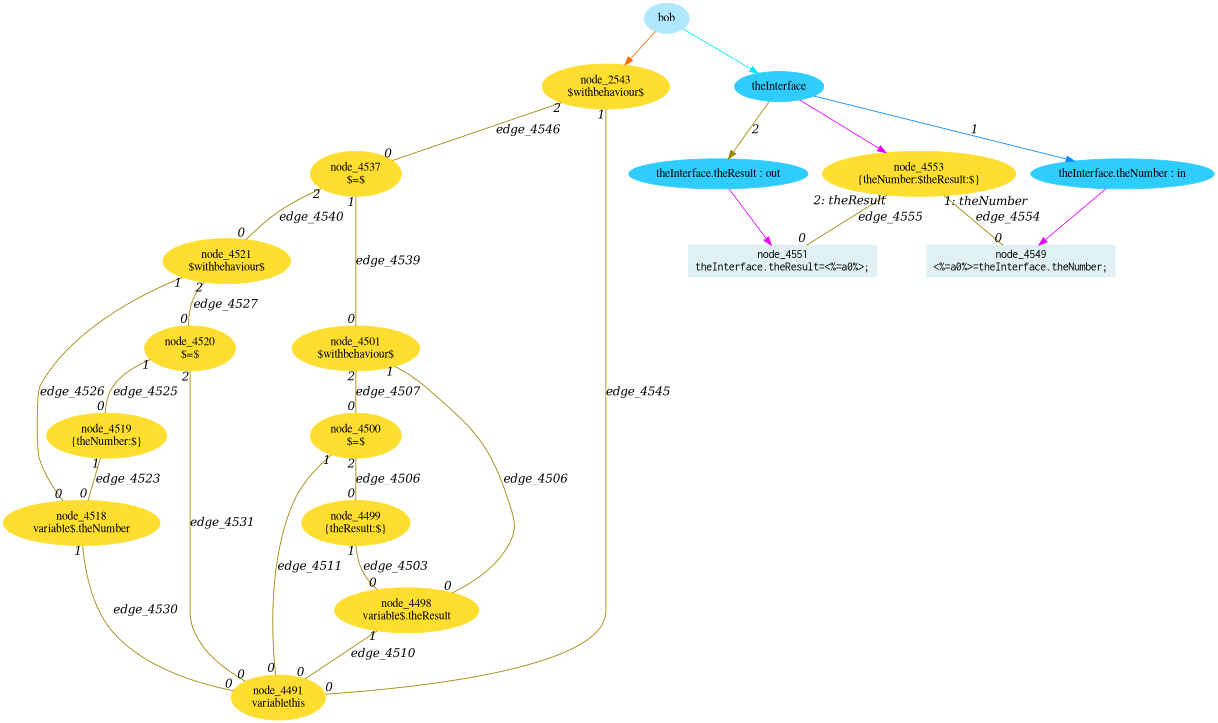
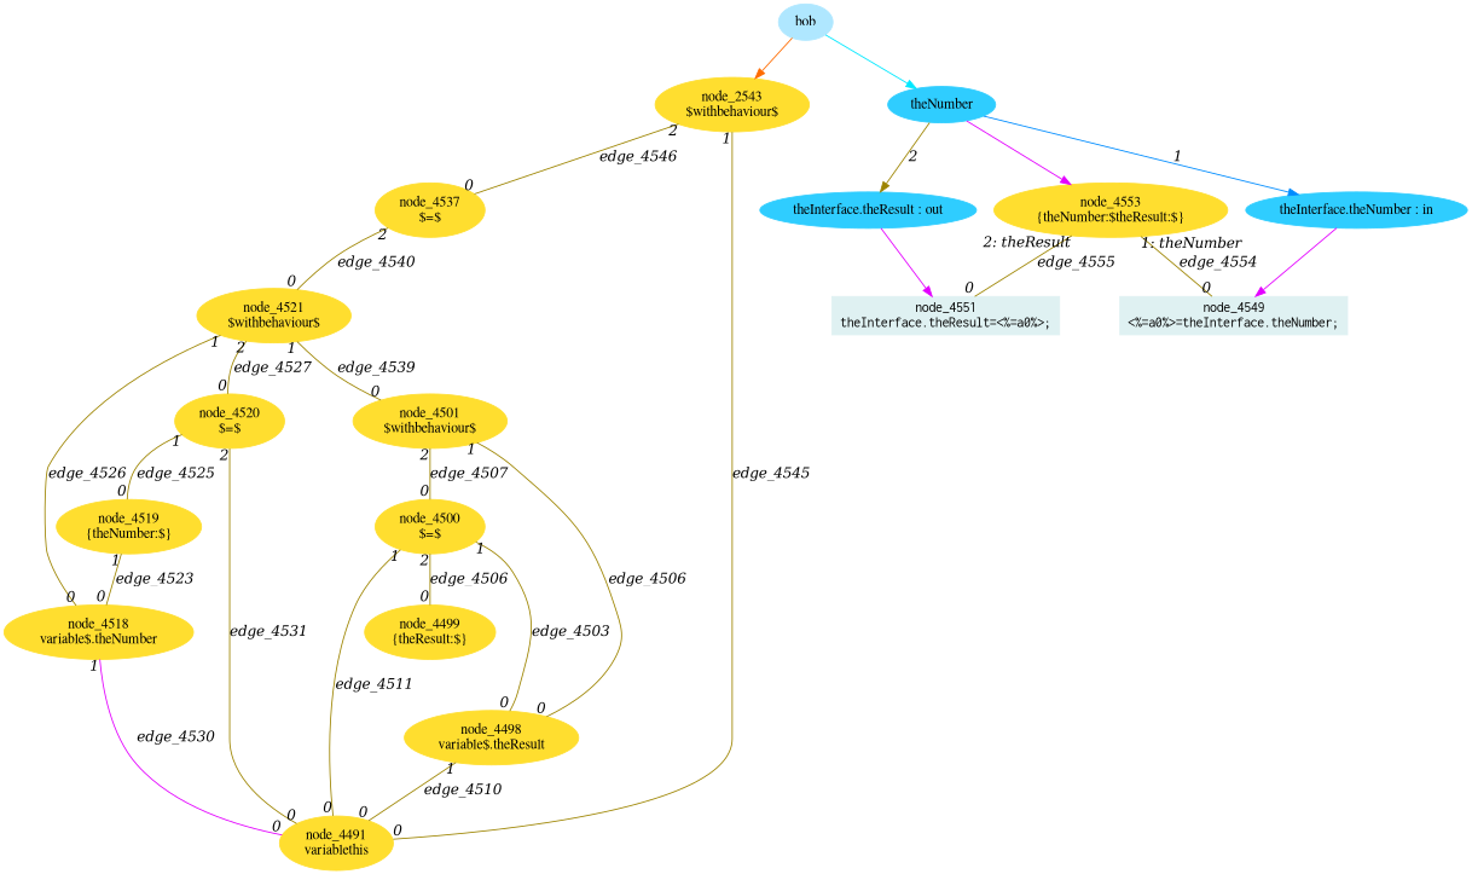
  digraph {
    node [color="#ffde2f" fontname=Times shape=ellipse style=filled]
    edge [arrowHead=none arrowsize=1 color="#9d8400" dir=none fontname="Times-Italic" headlabel=0 taillabel=1]
    n1 [label="node_4491\nvariablethis"]
    n2 [label="node_4498\nvariable$.theResult"]
    n3 [label="node_4499\n{theResult:$}"]
    n4 [label="node_4500\n$=$"]
    n5 [label="node_4501\n$withbehaviour$"]
    n6 [label="node_4518\nvariable$.theNumber"]
    n7 [label="node_4519\n{theNumber:$}"]
    n8 [label="node_4520\n$=$"]
    n9 [label="node_4521\n$withbehaviour$"]
    n10 [label="node_4537\n$=$"]
    n11 [label="node_2543\n$withbehaviour$"]
    n12 [color="#dff1f2" fontname=Courier label="node_4549\n<%=a0%>=theInterface.theNumber;\n" shape=box]
    n13 [color="#dff1f2" fontname=Courier label="node_4551\ntheInterface.theResult=<%=a0%>;\n" shape=box]
    n14 [label="node_4553\n{theNumber:$theResult:$}"]
    n15 [color="#afe7ff" label=bob]
-   n16 [color="#2fcdff" label=theInterface]
+   n16 [color="#2fcdff" label=theNumber]
    n17 [color="#2fcdff" label="theInterface.theNumber : in"]
    n18 [color="#2fcdff" label="theInterface.theResult : out"]
    n2 -> n1 [label=edge_4510]
-   n3 -> n2 [label=edge_4503]
+   n4 -> n2 [label=edge_4503]
    n4 -> n1 [label=edge_4511]
    n4 -> n3 [label=edge_4506 taillabel=2]
    n5 -> n2 [label=edge_4506]
    n5 -> n4 [label=edge_4507 taillabel=2]
-   n6 -> n1 [label=edge_4530]
+   n6 -> n1 [color="#e300ff" label=edge_4530]
    n7 -> n6 [label=edge_4523]
    n8 -> n1 [label=edge_4531 taillabel=2]
    n8 -> n7 [label=edge_4525]
    n9 -> n6 [label=edge_4526]
    n9 -> n8 [label=edge_4527 taillabel=2]
-   n10 -> n5 [label=edge_4539]
+   n9 -> n5 [label=edge_4539]
    n10 -> n9 [label=edge_4540 taillabel=2]
    n11 -> n1 [label=edge_4545]
    n11 -> n10 [label=edge_4546 taillabel=2]
    n14 -> n12 [label=edge_4554 taillabel="1: theNumber"]
    n14 -> n13 [label=edge_4555 taillabel="2: theResult"]
    n15 -> n11 [arrowHead=normal color="#ff6b00" dir=forward headlabel="" taillabel=""]
    n15 -> n16 [arrowHead=normal color="#00e8ff" dir=forward headlabel="" taillabel=""]
    n16 -> n14 [arrowHead=normal color="#e300ff" dir=forward headlabel="" taillabel=""]
    n16 -> n17 [arrowHead=normal color="#008cff" dir=forward label=1 headlabel="" taillabel=""]
    n16 -> n18 [arrowHead=normal dir=forward label=2 headlabel="" taillabel=""]
    n17 -> n12 [arrowHead=normal color="#e300ff" dir=forward headlabel="" taillabel=""]
    n18 -> n13 [arrowHead=normal color="#e300ff" dir=forward headlabel="" taillabel=""]
  }
